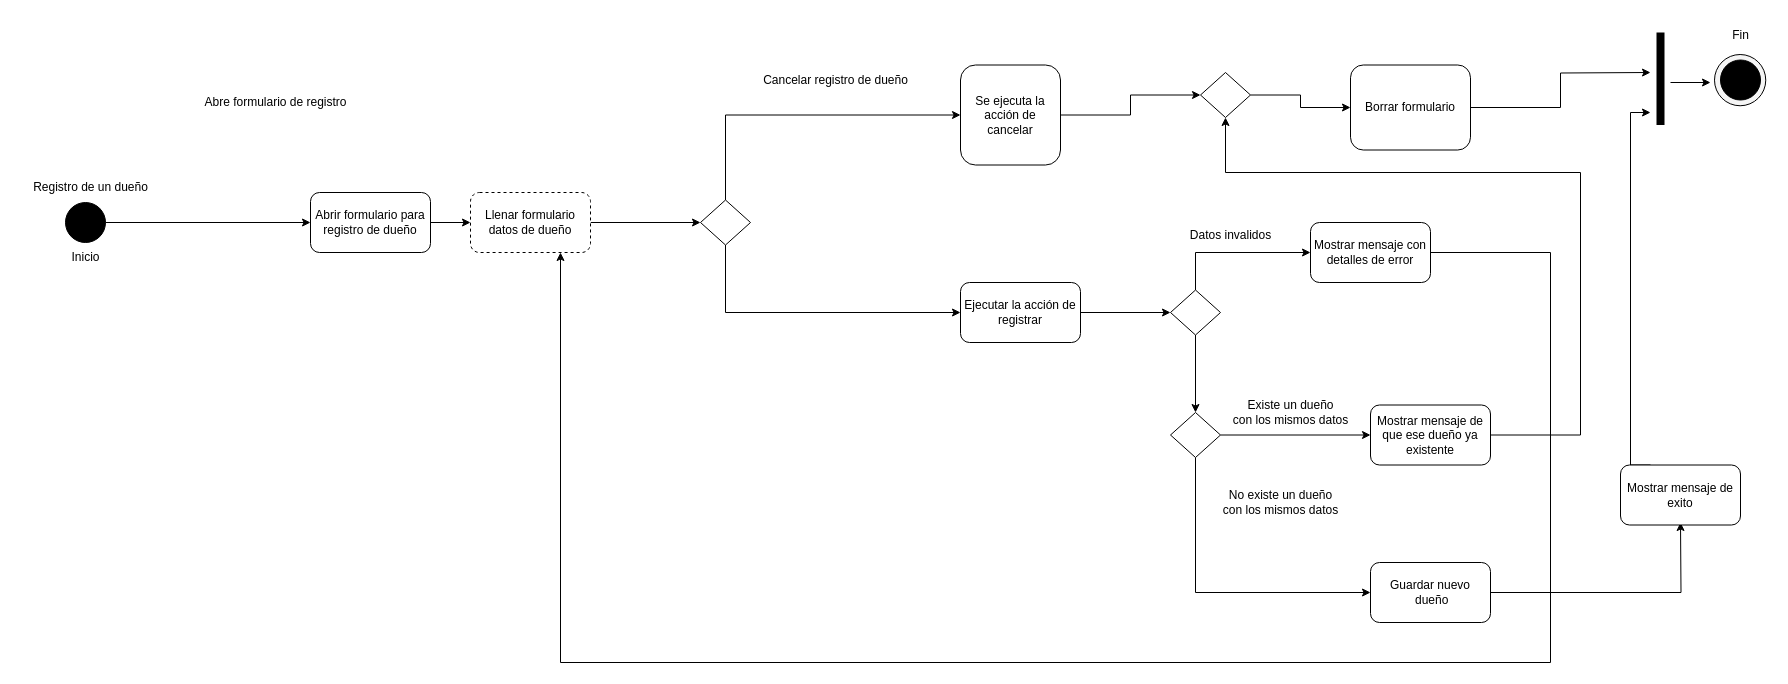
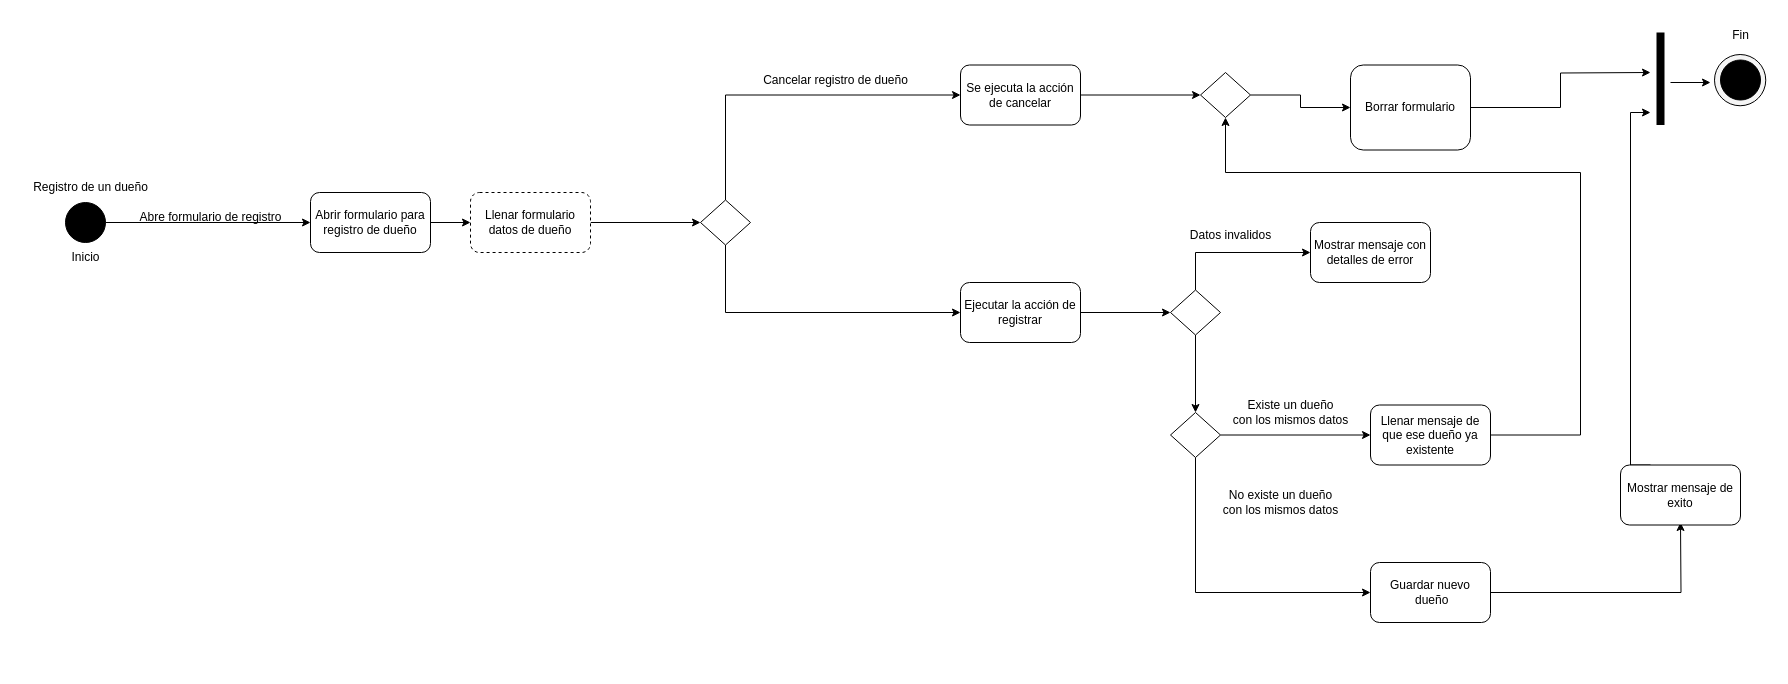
  <mxCell id="0" />
  <mxCell id="1" parent="0" />
  <mxCell id="2" value="" style="ellipse;whiteSpace=wrap;html=1;aspect=fixed;fillColor=#F5F5F5;" vertex="1" parent="1"><mxGeometry x="1714" y="54" width="51.25" height="51.25" as="geometry" /></mxCell>
  <mxCell id="3" style="edgeStyle=orthogonalEdgeStyle;rounded=0;orthogonalLoop=1;jettySize=auto;html=1;entryX=0;entryY=0.5;entryDx=0;entryDy=0;" edge="1" parent="1" source="4" target="44"><mxGeometry relative="1" as="geometry"><mxPoint x="305" y="222" as="targetPoint" /></mxGeometry></mxCell>
  <mxCell id="4" value="" style="ellipse;whiteSpace=wrap;html=1;aspect=fixed;fillColor=#000000;" vertex="1" parent="1"><mxGeometry x="65" y="202" width="40" height="40" as="geometry" /></mxCell>
  <mxCell id="5" value="Inicio" style="text;html=1;align=center;verticalAlign=middle;resizable=0;points=[];autosize=1;strokeColor=none;fillColor=none;" vertex="1" parent="1"><mxGeometry x="60" y="242" width="50" height="30" as="geometry" /></mxCell>
  <mxCell id="6" value="Registro de un dueño" style="text;html=1;align=center;verticalAlign=middle;resizable=0;points=[];autosize=1;strokeColor=none;fillColor=none;" vertex="1" parent="1"><mxGeometry x="20" y="172" width="140" height="30" as="geometry" /></mxCell>
  <mxCell id="7" style="edgeStyle=orthogonalEdgeStyle;rounded=0;orthogonalLoop=1;jettySize=auto;html=1;entryX=0;entryY=0.5;entryDx=0;entryDy=0;" edge="1" parent="1" source="8" target="12"><mxGeometry relative="1" as="geometry"><mxPoint x="700" y="222" as="targetPoint" /></mxGeometry></mxCell>
  <mxCell id="8" value="Llenar formulario datos de dueño" style="rounded=1;whiteSpace=wrap;html=1;dashed=1;" vertex="1" parent="1"><mxGeometry x="470" y="192" width="120" height="60" as="geometry" /></mxCell>
- <mxCell id="9" value="Abre formulario de registro" style="text;html=1;align=center;verticalAlign=middle;resizable=0;points=[];autosize=1;strokeColor=none;fillColor=none;" vertex="1" parent="1"><mxGeometry x="190" y="87" width="170" height="30" as="geometry" /></mxCell>
+ <mxCell id="9" value="Abre formulario de registro" style="text;html=1;align=center;verticalAlign=middle;resizable=0;points=[];autosize=1;strokeColor=none;fillColor=none;" vertex="1" parent="1"><mxGeometry x="125" y="202" width="170" height="30" as="geometry" /></mxCell>
  <mxCell id="10" style="edgeStyle=orthogonalEdgeStyle;rounded=0;orthogonalLoop=1;jettySize=auto;html=1;exitX=0.5;exitY=0;exitDx=0;exitDy=0;entryX=0;entryY=0.5;entryDx=0;entryDy=0;" edge="1" parent="1" source="12" target="14"><mxGeometry relative="1" as="geometry" /></mxCell>
  <mxCell id="11" style="edgeStyle=orthogonalEdgeStyle;rounded=0;orthogonalLoop=1;jettySize=auto;html=1;exitX=0.5;exitY=1;exitDx=0;exitDy=0;entryX=0;entryY=0.5;entryDx=0;entryDy=0;" edge="1" parent="1" source="12" target="17"><mxGeometry relative="1" as="geometry" /></mxCell>
  <mxCell id="12" value="" style="rhombus;whiteSpace=wrap;html=1;" vertex="1" parent="1"><mxGeometry x="700" y="199.5" width="50" height="45" as="geometry" /></mxCell>
  <mxCell id="13" style="edgeStyle=orthogonalEdgeStyle;rounded=0;orthogonalLoop=1;jettySize=auto;html=1;exitX=1;exitY=0.5;exitDx=0;exitDy=0;entryX=0;entryY=0.5;entryDx=0;entryDy=0;" edge="1" parent="1" source="14" target="19"><mxGeometry relative="1" as="geometry"><mxPoint x="1200" y="95" as="targetPoint" /></mxGeometry></mxCell>
- <mxCell id="14" value="Se ejecuta la acción de cancelar" style="rounded=1;whiteSpace=wrap;html=1;" vertex="1" parent="1"><mxGeometry x="960" y="64.5" width="100" height="100" as="geometry" /></mxCell>
+ <mxCell id="14" value="Se ejecuta la acción de cancelar" style="rounded=1;whiteSpace=wrap;html=1;" vertex="1" parent="1"><mxGeometry x="960" y="64.5" width="120" height="60" as="geometry" /></mxCell>
  <mxCell id="15" value="Cancelar registro de dueño" style="text;html=1;align=center;verticalAlign=middle;resizable=0;points=[];autosize=1;strokeColor=none;fillColor=none;" vertex="1" parent="1"><mxGeometry x="750" y="64.5" width="170" height="30" as="geometry" /></mxCell>
  <mxCell id="16" style="edgeStyle=orthogonalEdgeStyle;rounded=0;orthogonalLoop=1;jettySize=auto;html=1;entryX=0;entryY=0.5;entryDx=0;entryDy=0;" edge="1" parent="1" source="17" target="24"><mxGeometry relative="1" as="geometry"><mxPoint x="1150" y="312" as="targetPoint" /></mxGeometry></mxCell>
  <mxCell id="17" value="Ejecutar la acción de registrar" style="rounded=1;whiteSpace=wrap;html=1;" vertex="1" parent="1"><mxGeometry x="960" y="282" width="120" height="60" as="geometry" /></mxCell>
  <mxCell id="18" style="edgeStyle=orthogonalEdgeStyle;rounded=0;orthogonalLoop=1;jettySize=auto;html=1;entryX=0;entryY=0.5;entryDx=0;entryDy=0;" edge="1" parent="1" source="19" target="21"><mxGeometry relative="1" as="geometry"><mxPoint x="1330" y="94.5" as="targetPoint" /></mxGeometry></mxCell>
  <mxCell id="19" value="" style="rhombus;whiteSpace=wrap;html=1;" vertex="1" parent="1"><mxGeometry x="1200" y="72" width="50" height="45" as="geometry" /></mxCell>
  <mxCell id="20" style="edgeStyle=orthogonalEdgeStyle;rounded=0;orthogonalLoop=1;jettySize=auto;html=1;" edge="1" parent="1" source="21"><mxGeometry relative="1" as="geometry"><mxPoint x="1650" y="72" as="targetPoint" /></mxGeometry></mxCell>
  <mxCell id="21" value="Borrar formulario" style="rounded=1;whiteSpace=wrap;html=1;" vertex="1" parent="1"><mxGeometry x="1350" y="64.5" width="120" height="85" as="geometry" /></mxCell>
  <mxCell id="22" style="edgeStyle=orthogonalEdgeStyle;rounded=0;orthogonalLoop=1;jettySize=auto;html=1;exitX=0.5;exitY=0;exitDx=0;exitDy=0;entryX=0;entryY=0.5;entryDx=0;entryDy=0;" edge="1" parent="1" source="24" target="26"><mxGeometry relative="1" as="geometry" /></mxCell>
  <mxCell id="23" style="edgeStyle=orthogonalEdgeStyle;rounded=0;orthogonalLoop=1;jettySize=auto;html=1;exitX=0.5;exitY=1;exitDx=0;exitDy=0;entryX=0.5;entryY=0;entryDx=0;entryDy=0;" edge="1" parent="1" source="24" target="30"><mxGeometry relative="1" as="geometry" /></mxCell>
  <mxCell id="24" value="" style="rhombus;whiteSpace=wrap;html=1;" vertex="1" parent="1"><mxGeometry x="1170" y="289.5" width="50" height="45" as="geometry" /></mxCell>
- <mxCell id="25" style="edgeStyle=orthogonalEdgeStyle;rounded=0;orthogonalLoop=1;jettySize=auto;html=1;exitX=1;exitY=0.5;exitDx=0;exitDy=0;entryX=0.75;entryY=1;entryDx=0;entryDy=0;" edge="1" parent="1" source="26" target="8"><mxGeometry relative="1" as="geometry"><Array as="points"><mxPoint x="1550" y="252" /><mxPoint x="1550" y="662" /><mxPoint x="560" y="662" /></Array></mxGeometry></mxCell>
  <mxCell id="26" value="Mostrar mensaje con detalles de error" style="rounded=1;whiteSpace=wrap;html=1;" vertex="1" parent="1"><mxGeometry x="1310" y="222" width="120" height="60" as="geometry" /></mxCell>
  <mxCell id="27" value="Datos invalidos" style="text;html=1;align=center;verticalAlign=middle;resizable=0;points=[];autosize=1;strokeColor=none;fillColor=none;" vertex="1" parent="1"><mxGeometry x="1180" y="220" width="100" height="30" as="geometry" /></mxCell>
  <mxCell id="28" style="edgeStyle=orthogonalEdgeStyle;rounded=0;orthogonalLoop=1;jettySize=auto;html=1;entryX=0;entryY=0.5;entryDx=0;entryDy=0;" edge="1" parent="1" source="30" target="32"><mxGeometry relative="1" as="geometry" /></mxCell>
  <mxCell id="29" style="edgeStyle=orthogonalEdgeStyle;rounded=0;orthogonalLoop=1;jettySize=auto;html=1;exitX=0.5;exitY=1;exitDx=0;exitDy=0;entryX=0;entryY=0.5;entryDx=0;entryDy=0;" edge="1" parent="1" source="30" target="35"><mxGeometry relative="1" as="geometry"><mxPoint x="1270" y="612" as="targetPoint" /></mxGeometry></mxCell>
  <mxCell id="30" value="" style="rhombus;whiteSpace=wrap;html=1;" vertex="1" parent="1"><mxGeometry x="1170" y="412" width="50" height="45" as="geometry" /></mxCell>
  <mxCell id="31" style="edgeStyle=orthogonalEdgeStyle;rounded=0;orthogonalLoop=1;jettySize=auto;html=1;entryX=0.5;entryY=1;entryDx=0;entryDy=0;" edge="1" parent="1" source="32" target="19"><mxGeometry relative="1" as="geometry"><mxPoint x="1635" y="117" as="targetPoint" /><Array as="points"><mxPoint x="1580" y="435" /><mxPoint x="1580" y="172" /><mxPoint x="1225" y="172" /></Array></mxGeometry></mxCell>
- <mxCell id="32" value="Mostrar mensaje de que ese dueño ya existente" style="rounded=1;whiteSpace=wrap;html=1;" vertex="1" parent="1"><mxGeometry x="1370" y="404.5" width="120" height="60" as="geometry" /></mxCell>
+ <mxCell id="32" value="Llenar mensaje de que ese dueño ya existente" style="rounded=1;whiteSpace=wrap;html=1;" vertex="1" parent="1"><mxGeometry x="1370" y="404.5" width="120" height="60" as="geometry" /></mxCell>
  <mxCell id="33" value="Existe un dueño&lt;br&gt;con los mismos datos" style="text;html=1;align=center;verticalAlign=middle;resizable=0;points=[];autosize=1;strokeColor=none;fillColor=none;" vertex="1" parent="1"><mxGeometry x="1220" y="392" width="140" height="40" as="geometry" /></mxCell>
  <mxCell id="34" style="edgeStyle=orthogonalEdgeStyle;rounded=0;orthogonalLoop=1;jettySize=auto;html=1;" edge="1" parent="1" source="35"><mxGeometry relative="1" as="geometry"><mxPoint x="1680" y="522" as="targetPoint" /></mxGeometry></mxCell>
  <mxCell id="35" value="Guardar nuevo&lt;br&gt;&amp;nbsp;dueño" style="rounded=1;whiteSpace=wrap;html=1;" vertex="1" parent="1"><mxGeometry x="1370" y="562" width="120" height="60" as="geometry" /></mxCell>
  <mxCell id="36" value="No existe un dueño&lt;br&gt;con los mismos datos" style="text;html=1;align=center;verticalAlign=middle;resizable=0;points=[];autosize=1;strokeColor=none;fillColor=none;" vertex="1" parent="1"><mxGeometry x="1210" y="482" width="140" height="40" as="geometry" /></mxCell>
  <mxCell id="37" style="edgeStyle=orthogonalEdgeStyle;rounded=0;orthogonalLoop=1;jettySize=auto;html=1;exitX=0.25;exitY=0;exitDx=0;exitDy=0;" edge="1" parent="1" source="38"><mxGeometry relative="1" as="geometry"><mxPoint x="1650" y="112" as="targetPoint" /><Array as="points"><mxPoint x="1630" y="465" /><mxPoint x="1630" y="112" /></Array></mxGeometry></mxCell>
  <mxCell id="38" value="Mostrar mensaje de exito" style="rounded=1;whiteSpace=wrap;html=1;" vertex="1" parent="1"><mxGeometry x="1620" y="464.5" width="120" height="60" as="geometry" /></mxCell>
  <mxCell id="39" value="" style="endArrow=none;html=1;rounded=0;strokeWidth=8;" edge="1" parent="1"><mxGeometry width="50" height="50" relative="1" as="geometry"><mxPoint x="1660" y="124.5" as="sourcePoint" /><mxPoint x="1660" y="32" as="targetPoint" /></mxGeometry></mxCell>
  <mxCell id="40" value="" style="endArrow=classic;html=1;rounded=0;" edge="1" parent="1"><mxGeometry width="50" height="50" relative="1" as="geometry"><mxPoint x="1670" y="82" as="sourcePoint" /><mxPoint x="1710" y="82" as="targetPoint" /></mxGeometry></mxCell>
  <mxCell id="41" value="" style="ellipse;whiteSpace=wrap;html=1;aspect=fixed;fillColor=#000000;" vertex="1" parent="1"><mxGeometry x="1720" y="59.5" width="40" height="40" as="geometry" /></mxCell>
  <mxCell id="42" value="Fin" style="text;html=1;align=center;verticalAlign=middle;resizable=0;points=[];autosize=1;strokeColor=none;fillColor=none;" vertex="1" parent="1"><mxGeometry x="1720" y="20" width="40" height="30" as="geometry" /></mxCell>
  <mxCell id="43" style="edgeStyle=orthogonalEdgeStyle;rounded=0;orthogonalLoop=1;jettySize=auto;html=1;entryX=0;entryY=0.5;entryDx=0;entryDy=0;" edge="1" parent="1" source="44" target="8"><mxGeometry relative="1" as="geometry" /></mxCell>
  <mxCell id="44" value="Abrir formulario para registro de dueño" style="rounded=1;whiteSpace=wrap;html=1;" vertex="1" parent="1"><mxGeometry x="310" y="192" width="120" height="60" as="geometry" /></mxCell>
